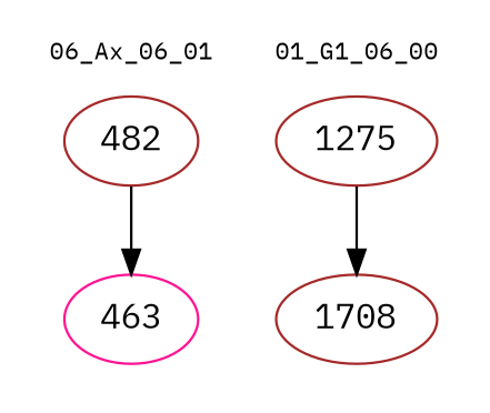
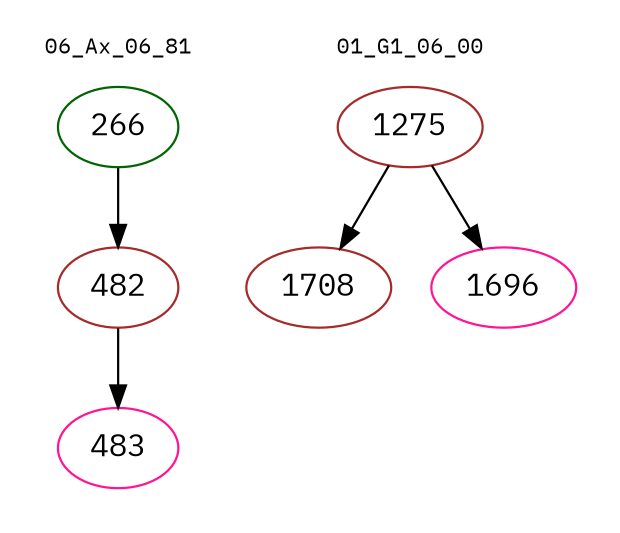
  digraph {
    fontname="IBM Plex Mono"
    node [color=brown fontname="IBM Plex Mono"]
    edge [color=black fontname="IBM Plex Mono"]
+   n1 [color=darkgreen label=266]
    n2 [label=482]
-   n3 [color=deeppink label=463]
+   n3 [color=deeppink label=483]
    n4 [label=1275]
    n5 [label=1708]
+   n6 [color=deeppink label=1696]
    subgraph cluster_1 {
      color=white
      fontsize=10
-     label="06_Ax_06_01"
+     label="06_Ax_06_81"
+     n1
      n2
      n3
    }
    subgraph cluster_2 {
      color=white
      fontsize=10
      label="01_G1_06_00"
      n4
      n5
+     n6
    }
+   n1 -> n2
    n2 -> n3
    n4 -> n5
+   n4 -> n6
  }
